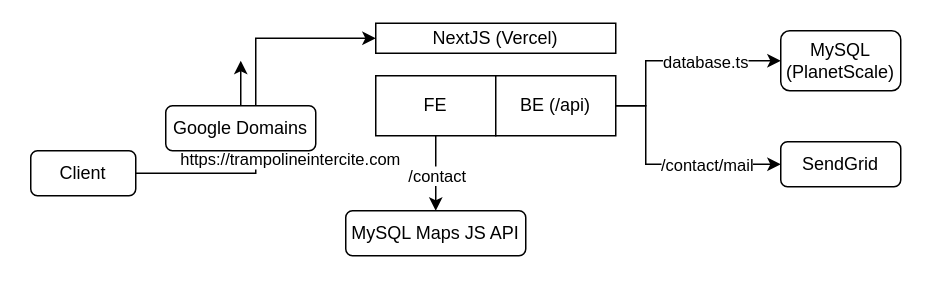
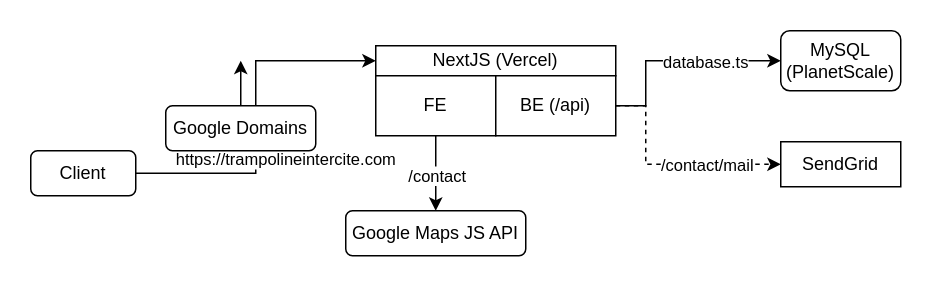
  <mxCell id="0" />
  <mxCell id="1" parent="0" />
- <mxCell id="2" value="NextJS (Vercel)" style="rounded=0;whiteSpace=wrap;html=1;" vertex="1" parent="1"><mxGeometry x="250" y="15" width="160" height="20" as="geometry" /></mxCell>
+ <mxCell id="2" value="NextJS (Vercel)" style="rounded=0;whiteSpace=wrap;html=1;" vertex="1" parent="1"><mxGeometry x="250" y="30" width="160" height="20" as="geometry" /></mxCell>
  <mxCell id="3" style="edgeStyle=orthogonalEdgeStyle;rounded=0;orthogonalLoop=1;jettySize=auto;html=1;entryX=0.5;entryY=0;entryDx=0;entryDy=0;" edge="1" parent="1" source="5" target="14"><mxGeometry relative="1" as="geometry" /></mxCell>
  <mxCell id="4" value="/contact" style="edgeLabel;html=1;align=center;verticalAlign=middle;resizable=0;points=[];" vertex="1" connectable="0" parent="3"><mxGeometry x="-0.227" relative="1" as="geometry"><mxPoint y="7" as="offset" /></mxGeometry></mxCell>
  <mxCell id="5" value="FE" style="rounded=0;whiteSpace=wrap;html=1;" vertex="1" parent="1"><mxGeometry x="250" y="50" width="80" height="40" as="geometry" /></mxCell>
- <mxCell id="6" style="edgeStyle=orthogonalEdgeStyle;rounded=0;orthogonalLoop=1;jettySize=auto;html=1;entryX=0;entryY=0.5;entryDx=0;entryDy=0;exitX=1;exitY=0.5;exitDx=0;exitDy=0;" edge="1" parent="1" source="10" target="15"><mxGeometry relative="1" as="geometry"><Array as="points"><mxPoint x="430" y="70" /><mxPoint x="430" y="109" /></Array></mxGeometry></mxCell>
+ <mxCell id="6" style="edgeStyle=orthogonalEdgeStyle;rounded=0;orthogonalLoop=1;jettySize=auto;html=1;entryX=0;entryY=0.5;entryDx=0;entryDy=0;exitX=1;exitY=0.5;exitDx=0;exitDy=0;dashed=1;" edge="1" parent="1" source="10" target="15"><mxGeometry relative="1" as="geometry"><Array as="points"><mxPoint x="430" y="70" /><mxPoint x="430" y="109" /></Array></mxGeometry></mxCell>
  <mxCell id="7" value="/contact/mail" style="edgeLabel;html=1;align=center;verticalAlign=middle;resizable=0;points=[];" vertex="1" connectable="0" parent="6"><mxGeometry x="0.525" y="-1" relative="1" as="geometry"><mxPoint x="-15" y="-1" as="offset" /></mxGeometry></mxCell>
  <mxCell id="8" style="edgeStyle=orthogonalEdgeStyle;rounded=0;orthogonalLoop=1;jettySize=auto;html=1;entryX=0;entryY=0.5;entryDx=0;entryDy=0;" edge="1" parent="1" source="10" target="16"><mxGeometry relative="1" as="geometry"><Array as="points"><mxPoint x="430" y="70" /><mxPoint x="430" y="40" /></Array></mxGeometry></mxCell>
  <mxCell id="9" value="database.ts" style="edgeLabel;html=1;align=center;verticalAlign=middle;resizable=0;points=[];" vertex="1" connectable="0" parent="8"><mxGeometry x="0.267" relative="1" as="geometry"><mxPoint as="offset" /></mxGeometry></mxCell>
  <mxCell id="10" value="BE (/api)" style="rounded=0;whiteSpace=wrap;html=1;" vertex="1" parent="1"><mxGeometry x="330" y="50" width="80" height="40" as="geometry" /></mxCell>
  <mxCell id="11" style="edgeStyle=orthogonalEdgeStyle;rounded=0;orthogonalLoop=1;jettySize=auto;html=1;entryX=0;entryY=0.5;entryDx=0;entryDy=0;" edge="1" parent="1" source="13" target="2"><mxGeometry relative="1" as="geometry" /></mxCell>
  <mxCell id="12" value="https://trampolineintercite.com" style="edgeLabel;html=1;align=center;verticalAlign=middle;resizable=0;points=[];" vertex="1" connectable="0" parent="11"><mxGeometry x="-0.35" y="1" relative="1" as="geometry"><mxPoint x="23" y="-9" as="offset" /></mxGeometry></mxCell>
  <mxCell id="13" value="Client" style="rounded=1;whiteSpace=wrap;html=1;" vertex="1" parent="1"><mxGeometry x="20" y="100" width="70" height="30" as="geometry" /></mxCell>
- <mxCell id="14" value="MySQL Maps JS API" style="rounded=1;whiteSpace=wrap;html=1;" vertex="1" parent="1"><mxGeometry x="230" y="140" width="120" height="30" as="geometry" /></mxCell>
- <mxCell id="15" value="SendGrid" style="rounded=1;whiteSpace=wrap;html=1;" vertex="1" parent="1"><mxGeometry x="520" y="94" width="80" height="30" as="geometry" /></mxCell>
+ <mxCell id="14" value="Google Maps JS API" style="rounded=1;whiteSpace=wrap;html=1;" vertex="1" parent="1"><mxGeometry x="230" y="140" width="120" height="30" as="geometry" /></mxCell>
+ <mxCell id="15" value="SendGrid" style="whiteSpace=wrap;html=1;rounded=0;" vertex="1" parent="1"><mxGeometry x="520" y="94" width="80" height="30" as="geometry" /></mxCell>
  <mxCell id="16" value="MySQL&lt;br&gt;(PlanetScale)" style="rounded=1;whiteSpace=wrap;html=1;" vertex="1" parent="1"><mxGeometry x="520" y="20" width="80" height="40" as="geometry" /></mxCell>
  <mxCell id="17" style="edgeStyle=orthogonalEdgeStyle;rounded=0;orthogonalLoop=1;jettySize=auto;html=1;" edge="1" parent="1" source="18"><mxGeometry relative="1" as="geometry"><mxPoint x="160" y="40" as="targetPoint" /></mxGeometry></mxCell>
  <mxCell id="18" value="Google Domains" style="rounded=1;whiteSpace=wrap;html=1;" vertex="1" parent="1"><mxGeometry x="110" y="70" width="100" height="30" as="geometry" /></mxCell>
